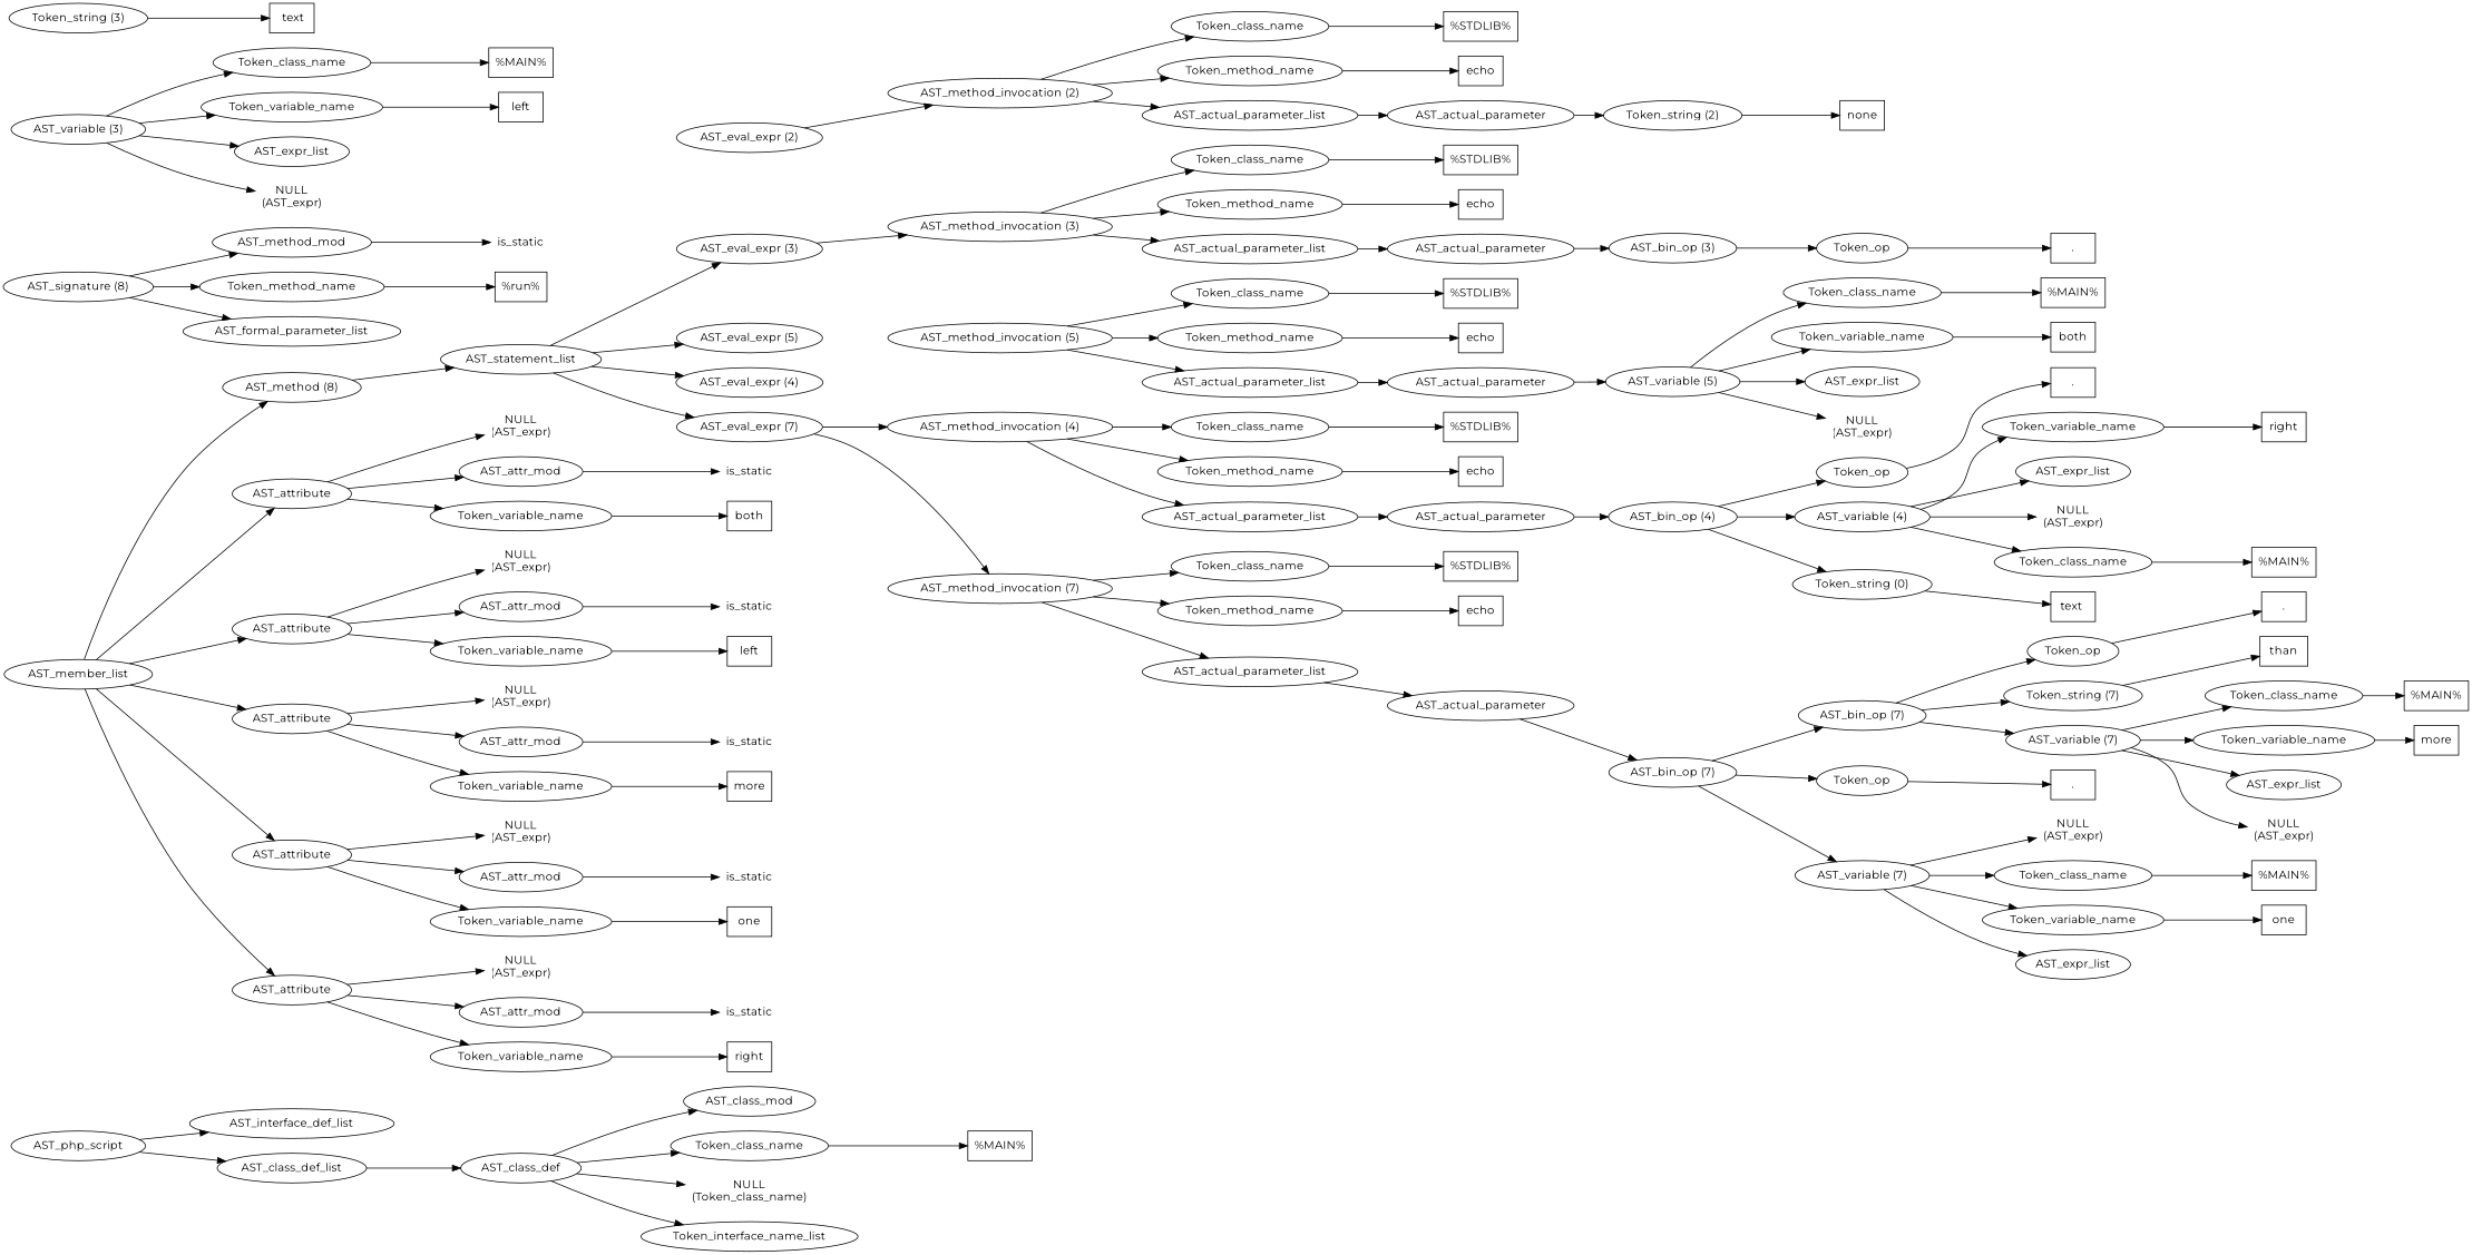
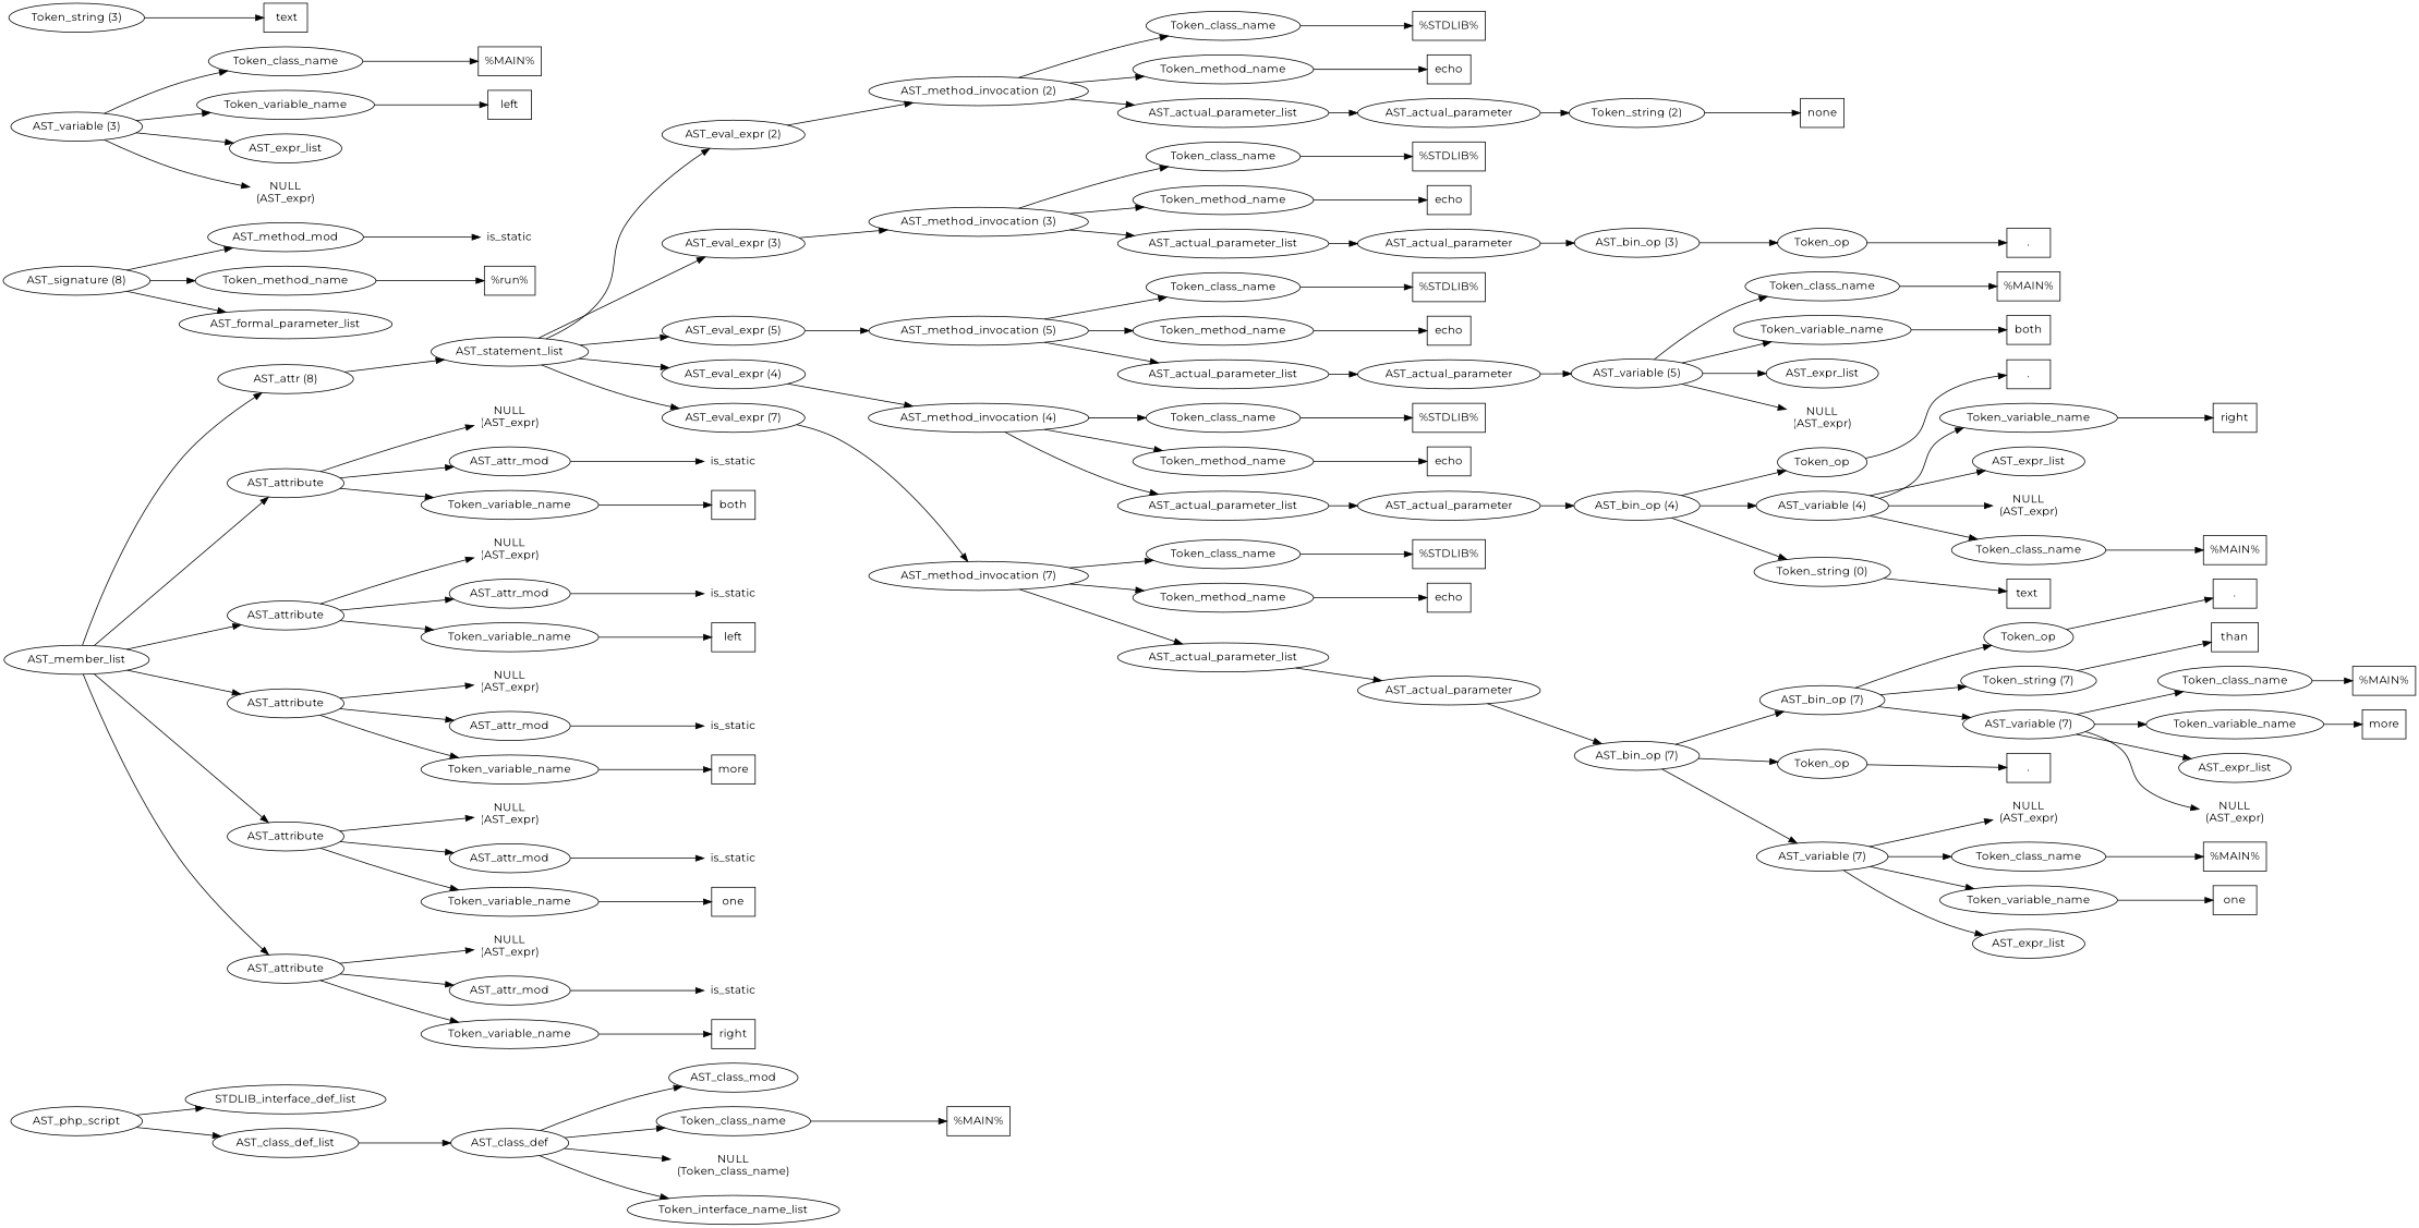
  digraph {
    fontname=Montserrat
    rankdir=LR
    node [fontname=Montserrat]
    edge [fontname=Montserrat]
    n1 [label=AST_php_script]
-   n2 [label=AST_interface_def_list]
+   n2 [label=STDLIB_interface_def_list]
    n3 [label=AST_class_def_list]
    n4 [label=AST_class_def]
    n5 [label=AST_class_mod]
    n6 [label=Token_class_name]
    n7 [label="NULL\n(Token_class_name)" shape=plaintext]
    n8 [label=Token_interface_name_list]
    n9 [label="%MAIN%" shape=box]
    n10 [label=AST_member_list]
-   n11 [label="AST_method (8)"]
+   n11 [label="AST_attr (8)"]
    n12 [label=AST_attribute]
    n13 [label=AST_attribute]
    n14 [label=AST_attribute]
    n15 [label=AST_attribute]
    n16 [label=AST_attribute]
    n17 [label=AST_statement_list]
    n18 [label=AST_attr_mod]
    n19 [label=Token_variable_name]
    n20 [label="NULL\n(AST_expr)" shape=plaintext]
    n21 [label=AST_attr_mod]
    n22 [label=Token_variable_name]
    n23 [label="NULL\n(AST_expr)" shape=plaintext]
    n24 [label=AST_attr_mod]
    n25 [label=Token_variable_name]
    n26 [label="NULL\n(AST_expr)" shape=plaintext]
    n27 [label=AST_attr_mod]
    n28 [label=Token_variable_name]
    n29 [label="NULL\n(AST_expr)" shape=plaintext]
    n30 [label=AST_attr_mod]
    n31 [label=Token_variable_name]
    n32 [label="NULL\n(AST_expr)" shape=plaintext]
    n33 [label="AST_signature (8)"]
    n34 [label=AST_method_mod]
    n35 [label=Token_method_name]
    n36 [label=AST_formal_parameter_list]
    n37 [label="AST_eval_expr (2)"]
    n38 [label="AST_eval_expr (3)"]
    n39 [label="AST_eval_expr (4)"]
    n40 [label="AST_eval_expr (5)"]
    n41 [label="AST_eval_expr (7)"]
    n42 [label=is_static shape=plaintext]
    n43 [label="%run%" shape=box]
    n44 [label="AST_method_invocation (2)"]
    n45 [label="AST_method_invocation (3)"]
    n46 [label="AST_method_invocation (4)"]
    n47 [label="AST_method_invocation (5)"]
    n48 [label="AST_method_invocation (7)"]
    n49 [label=Token_class_name]
    n50 [label=Token_method_name]
    n51 [label=AST_actual_parameter_list]
    n52 [label="%STDLIB%" shape=box]
    n53 [label=echo shape=box]
    n54 [label=AST_actual_parameter]
    n55 [label="Token_string (2)"]
    n56 [label=none shape=box]
    n57 [label=Token_class_name]
    n58 [label=Token_method_name]
    n59 [label=AST_actual_parameter_list]
    n60 [label="%STDLIB%" shape=box]
    n61 [label=echo shape=box]
    n62 [label=AST_actual_parameter]
    n63 [label="AST_bin_op (3)"]
    n64 [label=Token_op]
    n65 [label="AST_variable (3)"]
    n66 [label=Token_class_name]
    n67 [label=Token_variable_name]
    n68 [label=AST_expr_list]
    n69 [label="NULL\n(AST_expr)" shape=plaintext]
    n70 [label="." shape=box]
    n71 [label="Token_string (3)"]
    n72 [label=" text" shape=box]
    n73 [label="%MAIN%" shape=box]
    n74 [label=left shape=box]
    n75 [label=Token_class_name]
    n76 [label=Token_method_name]
    n77 [label=AST_actual_parameter_list]
    n78 [label="%STDLIB%" shape=box]
    n79 [label=echo shape=box]
    n80 [label=AST_actual_parameter]
    n81 [label="AST_bin_op (4)"]
    n82 [label="Token_string (0)"]
    n83 [label=Token_op]
    n84 [label="AST_variable (4)"]
    n85 [label="text " shape=box]
    n86 [label="." shape=box]
    n87 [label=Token_class_name]
    n88 [label=Token_variable_name]
    n89 [label=AST_expr_list]
    n90 [label="NULL\n(AST_expr)" shape=plaintext]
    n91 [label="%MAIN%" shape=box]
    n92 [label=right shape=box]
    n93 [label=Token_class_name]
    n94 [label=Token_method_name]
    n95 [label=AST_actual_parameter_list]
    n96 [label="%STDLIB%" shape=box]
    n97 [label=echo shape=box]
    n98 [label=AST_actual_parameter]
    n99 [label="AST_variable (5)"]
    n100 [label=Token_class_name]
    n101 [label=Token_variable_name]
    n102 [label=AST_expr_list]
    n103 [label="NULL\n(AST_expr)" shape=plaintext]
    n104 [label="%MAIN%" shape=box]
    n105 [label=both shape=box]
    n106 [label=Token_class_name]
    n107 [label=Token_method_name]
    n108 [label=AST_actual_parameter_list]
    n109 [label="%STDLIB%" shape=box]
    n110 [label=echo shape=box]
    n111 [label=AST_actual_parameter]
    n112 [label="AST_bin_op (7)"]
    n113 [label="AST_bin_op (7)"]
    n114 [label=Token_op]
    n115 [label="AST_variable (7)"]
    n116 [label="AST_variable (7)"]
    n117 [label=Token_op]
    n118 [label="Token_string (7)"]
    n119 [label="." shape=box]
    n120 [label=Token_class_name]
    n121 [label=Token_variable_name]
    n122 [label=AST_expr_list]
    n123 [label="NULL\n(AST_expr)" shape=plaintext]
    n124 [label=Token_class_name]
    n125 [label=Token_variable_name]
    n126 [label=AST_expr_list]
    n127 [label="NULL\n(AST_expr)" shape=plaintext]
    n128 [label="." shape=box]
    n129 [label=" than " shape=box]
    n130 [label="%MAIN%" shape=box]
    n131 [label=more shape=box]
    n132 [label="%MAIN%" shape=box]
    n133 [label=one shape=box]
    n134 [label=is_static shape=plaintext]
    n135 [label=both shape=box]
    n136 [label=is_static shape=plaintext]
    n137 [label=left shape=box]
    n138 [label=is_static shape=plaintext]
    n139 [label=more shape=box]
    n140 [label=is_static shape=plaintext]
    n141 [label=one shape=box]
    n142 [label=is_static shape=plaintext]
    n143 [label=right shape=box]
    n1 -> n2
    n1 -> n3
    n3 -> n4
    n4 -> n5
    n4 -> n6
    n4 -> n7
    n4 -> n8
    n6 -> n9
    n10 -> n11
    n10 -> n12
    n10 -> n13
    n10 -> n14
    n10 -> n15
    n10 -> n16
    n11 -> n17
    n12 -> n18
    n12 -> n19
    n12 -> n20
    n13 -> n21
    n13 -> n22
    n13 -> n23
    n14 -> n24
    n14 -> n25
    n14 -> n26
    n15 -> n27
    n15 -> n28
    n15 -> n29
    n16 -> n30
    n16 -> n31
    n16 -> n32
+   n17 -> n37
    n17 -> n38
    n17 -> n39
    n17 -> n40
    n17 -> n41
    n18 -> n134
    n19 -> n135
    n21 -> n136
    n22 -> n137
    n24 -> n138
    n25 -> n139
    n27 -> n140
    n28 -> n141
    n30 -> n142
    n31 -> n143
    n33 -> n34
    n33 -> n35
    n33 -> n36
    n34 -> n42
    n35 -> n43
    n37 -> n44
    n38 -> n45
-   n41 -> n46
+   n39 -> n46
+   n40 -> n47
    n41 -> n48
    n44 -> n49
    n44 -> n50
    n44 -> n51
    n45 -> n57
    n45 -> n58
    n45 -> n59
    n46 -> n75
    n46 -> n76
    n46 -> n77
    n47 -> n93
    n47 -> n94
    n47 -> n95
    n48 -> n106
    n48 -> n107
    n48 -> n108
    n49 -> n52
    n50 -> n53
    n51 -> n54
    n54 -> n55
    n55 -> n56
    n57 -> n60
    n58 -> n61
    n59 -> n62
    n62 -> n63
    n63 -> n64
    n64 -> n70
    n65 -> n66
    n65 -> n67
    n65 -> n68
    n65 -> n69
    n66 -> n73
    n67 -> n74
    n71 -> n72
    n75 -> n78
    n76 -> n79
    n77 -> n80
    n80 -> n81
    n81 -> n82
    n81 -> n83
    n81 -> n84
    n82 -> n85
    n83 -> n86
    n84 -> n87
    n84 -> n88
    n84 -> n89
    n84 -> n90
    n87 -> n91
    n88 -> n92
    n93 -> n96
    n94 -> n97
    n95 -> n98
    n98 -> n99
    n99 -> n100
    n99 -> n101
    n99 -> n102
    n99 -> n103
    n100 -> n104
    n101 -> n105
    n106 -> n109
    n107 -> n110
    n108 -> n111
    n111 -> n112
    n112 -> n113
    n112 -> n114
    n112 -> n115
    n113 -> n116
    n113 -> n117
    n113 -> n118
    n114 -> n119
    n115 -> n120
    n115 -> n121
    n115 -> n122
    n115 -> n123
    n116 -> n124
    n116 -> n125
    n116 -> n126
    n116 -> n127
    n117 -> n128
    n118 -> n129
    n120 -> n132
    n121 -> n133
    n124 -> n130
    n125 -> n131
  }
